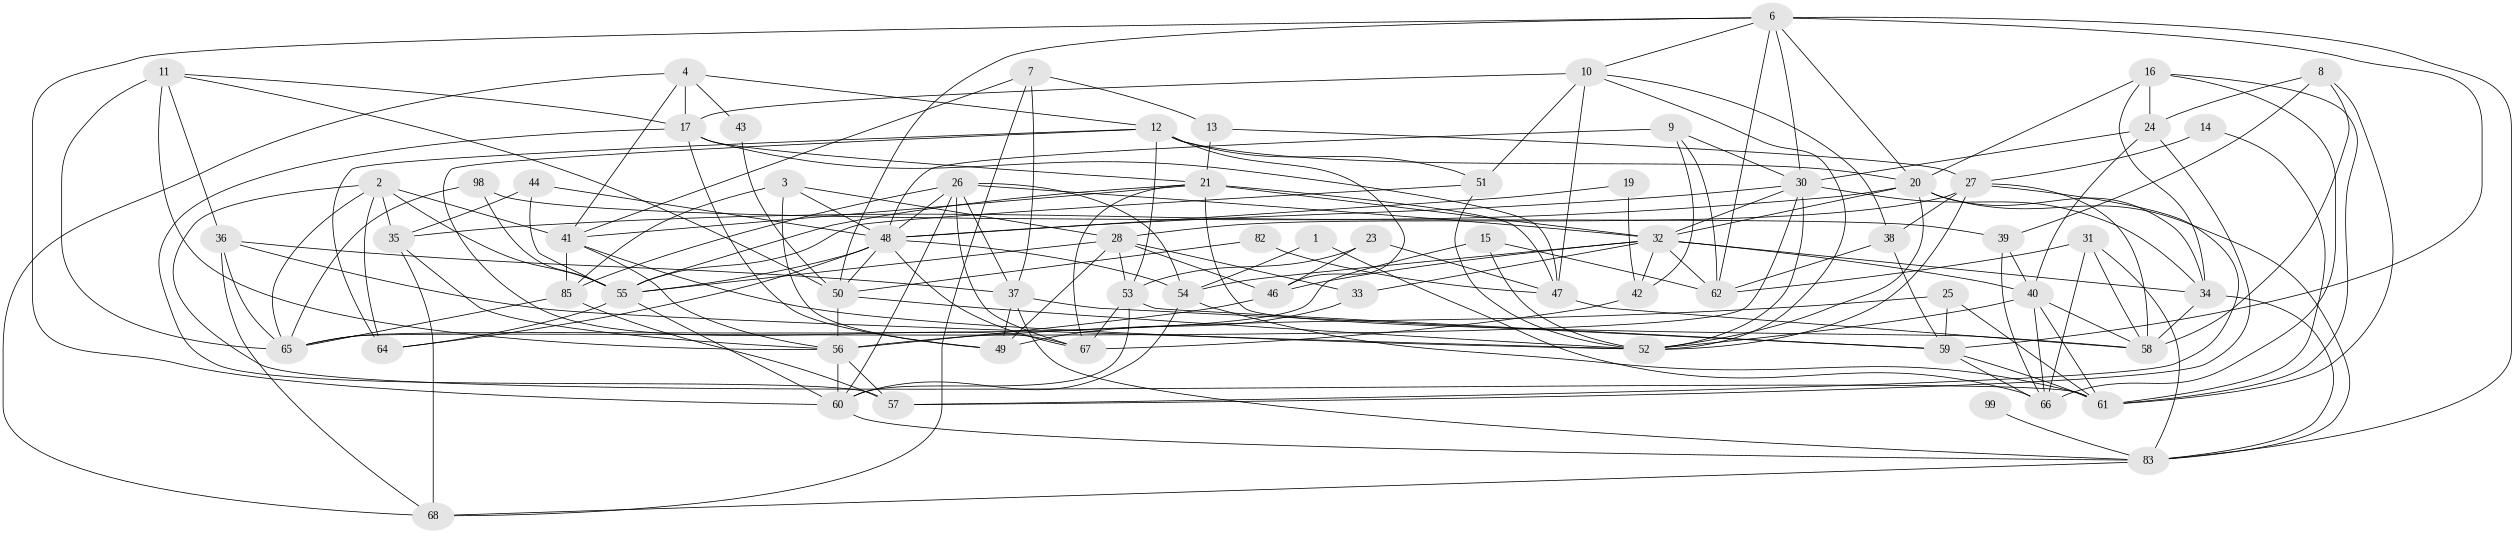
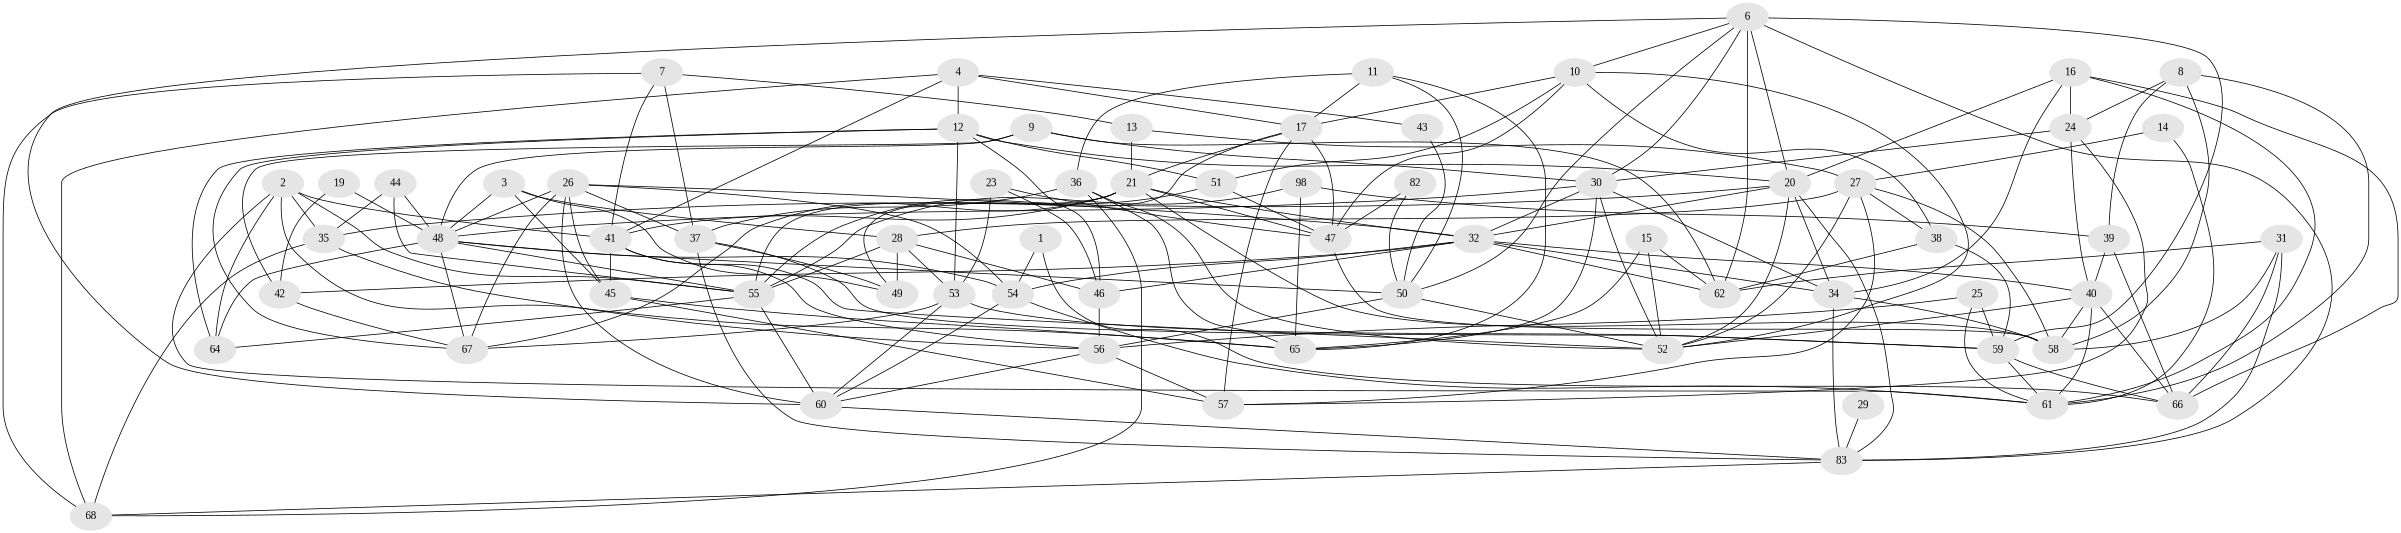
  graph {
    fontname="Liberation Serif"
    node [color=gray90 fontname="Liberation Serif" style=filled]
    edge [fontname="Liberation Serif" weight=1.0]
    1
    54
    66
    61
    60
    2
    35
    41
    55
    64
    65
    68
    56
-   45 [label=85]
+   45
    52
    3
    28
    48
    49
    46
    53
-   33
    57
    50
    67
    4
    12
    17
    43
    20
    51
    47
    21
    6
    10
    30
    59
    62
    n39 [label=83]
    38
    34
    32
    7
    13
    37
    27
    24
    40
    8
    39
    58
    9
    42
    11
    36
    14
    15
    16
    n59 [label=98]
    19
    n61 [label=82]
    23
    25
    26
-   29 [label=99]
+   29
    31
    44
    1 -- 54
    1 -- 66
    54 -- 61
    54 -- 60
    60 -- n39
    2 -- 61
    2 -- 35
    2 -- 41
    2 -- 55
    2 -- 64
    2 -- 65
    35 -- 68
    35 -- 56
    41 -- 56
    41 -- 45
    41 -- 52
    55 -- 60 [weight=2.0]
    55 -- 64
    56 -- 60
    56 -- 57
    45 -- 65
    45 -- 57
    3 -- 45
    3 -- 28
    3 -- 48
    3 -- 49
    28 -- 55
    28 -- 49
    28 -- 46
    28 -- 53
-   28 -- 33
    48 -- 54
    48 -- 55 [weight=3.0]
    48 -- 64
    48 -- 50
    48 -- 67
    46 -- 56
    53 -- 60
    53 -- 67
    53 -- 59
-   33 -- 49
    50 -- 56
    50 -- 52
    4 -- 41
    4 -- 68
    4 -- 12
    4 -- 17
    4 -- 43
    12 -- 64
    12 -- 46
    12 -- 53
    12 -- 67
    12 -- 20
    12 -- 51
    17 -- 49
    17 -- 57
    17 -- 47 [weight=2.0]
    17 -- 21
    43 -- 50
    20 -- 35
    20 -- 52
    20 -- n39
    20 -- 34
    20 -- 32
    51 -- 55
-   51 -- 52
+   51 -- 47
    47 -- 58
    21 -- 41
    21 -- 55
    21 -- 67
    21 -- 47
    21 -- 32
    21 -- 58
    6 -- 60
    6 -- 50
    6 -- 20
    6 -- 10
    6 -- 30
    6 -- 59
    6 -- 62 [weight=2.0]
    6 -- n39
    10 -- 52
    10 -- 17
    10 -- 51 [weight=2.0]
    10 -- 47
    10 -- 38
    30 -- 65
    30 -- 52
    30 -- 48
    30 -- 34
    30 -- 32
    59 -- 66
    59 -- 61
    n39 -- 68
    38 -- 59
    38 -- 62
    34 -- n39
    34 -- 58
    32 -- 54
    32 -- 46
-   32 -- 33
    32 -- 62
    32 -- 34
    32 -- 40
    32 -- 42
    7 -- 41
    7 -- 68
    7 -- 13
    7 -- 37
    13 -- 21
    13 -- 27
    37 -- 49
    37 -- 59
    37 -- n39
    27 -- 52
    27 -- 28
    27 -- 57
    27 -- 38
    27 -- 58
    24 -- 57
    24 -- 30
    24 -- 40
    40 -- 66
    40 -- 61
    40 -- 52
    40 -- 58
    8 -- 61
    8 -- 24
    8 -- 39
    8 -- 58
    39 -- 66
    39 -- 40
    9 -- 48
    9 -- 30
    9 -- 62
    9 -- 42
    42 -- 67
    11 -- 65
-   11 -- 56
    11 -- 50
    11 -- 17
    11 -- 36
    36 -- 65
    36 -- 68
    36 -- 52
    36 -- 37
    14 -- 61
    14 -- 27
    15 -- 65
    15 -- 52
    15 -- 62
    16 -- 66
    16 -- 61
    16 -- 20
    16 -- 34
    16 -- 24
    n59 -- 55
    n59 -- 65
    n59 -- 39
    19 -- 48
    19 -- 42
    n61 -- 50
    n61 -- 47
    23 -- 46
    23 -- 53
    23 -- 47
    25 -- 61
    25 -- 56
    25 -- 59
    26 -- 54
    26 -- 60
    26 -- 45
    26 -- 48
    26 -- 67
    26 -- 32
    26 -- 37
    29 -- n39
    31 -- 66
    31 -- 62
    31 -- n39
    31 -- 58
    44 -- 35 [weight=2.0]
    44 -- 55
    44 -- 48
  }
